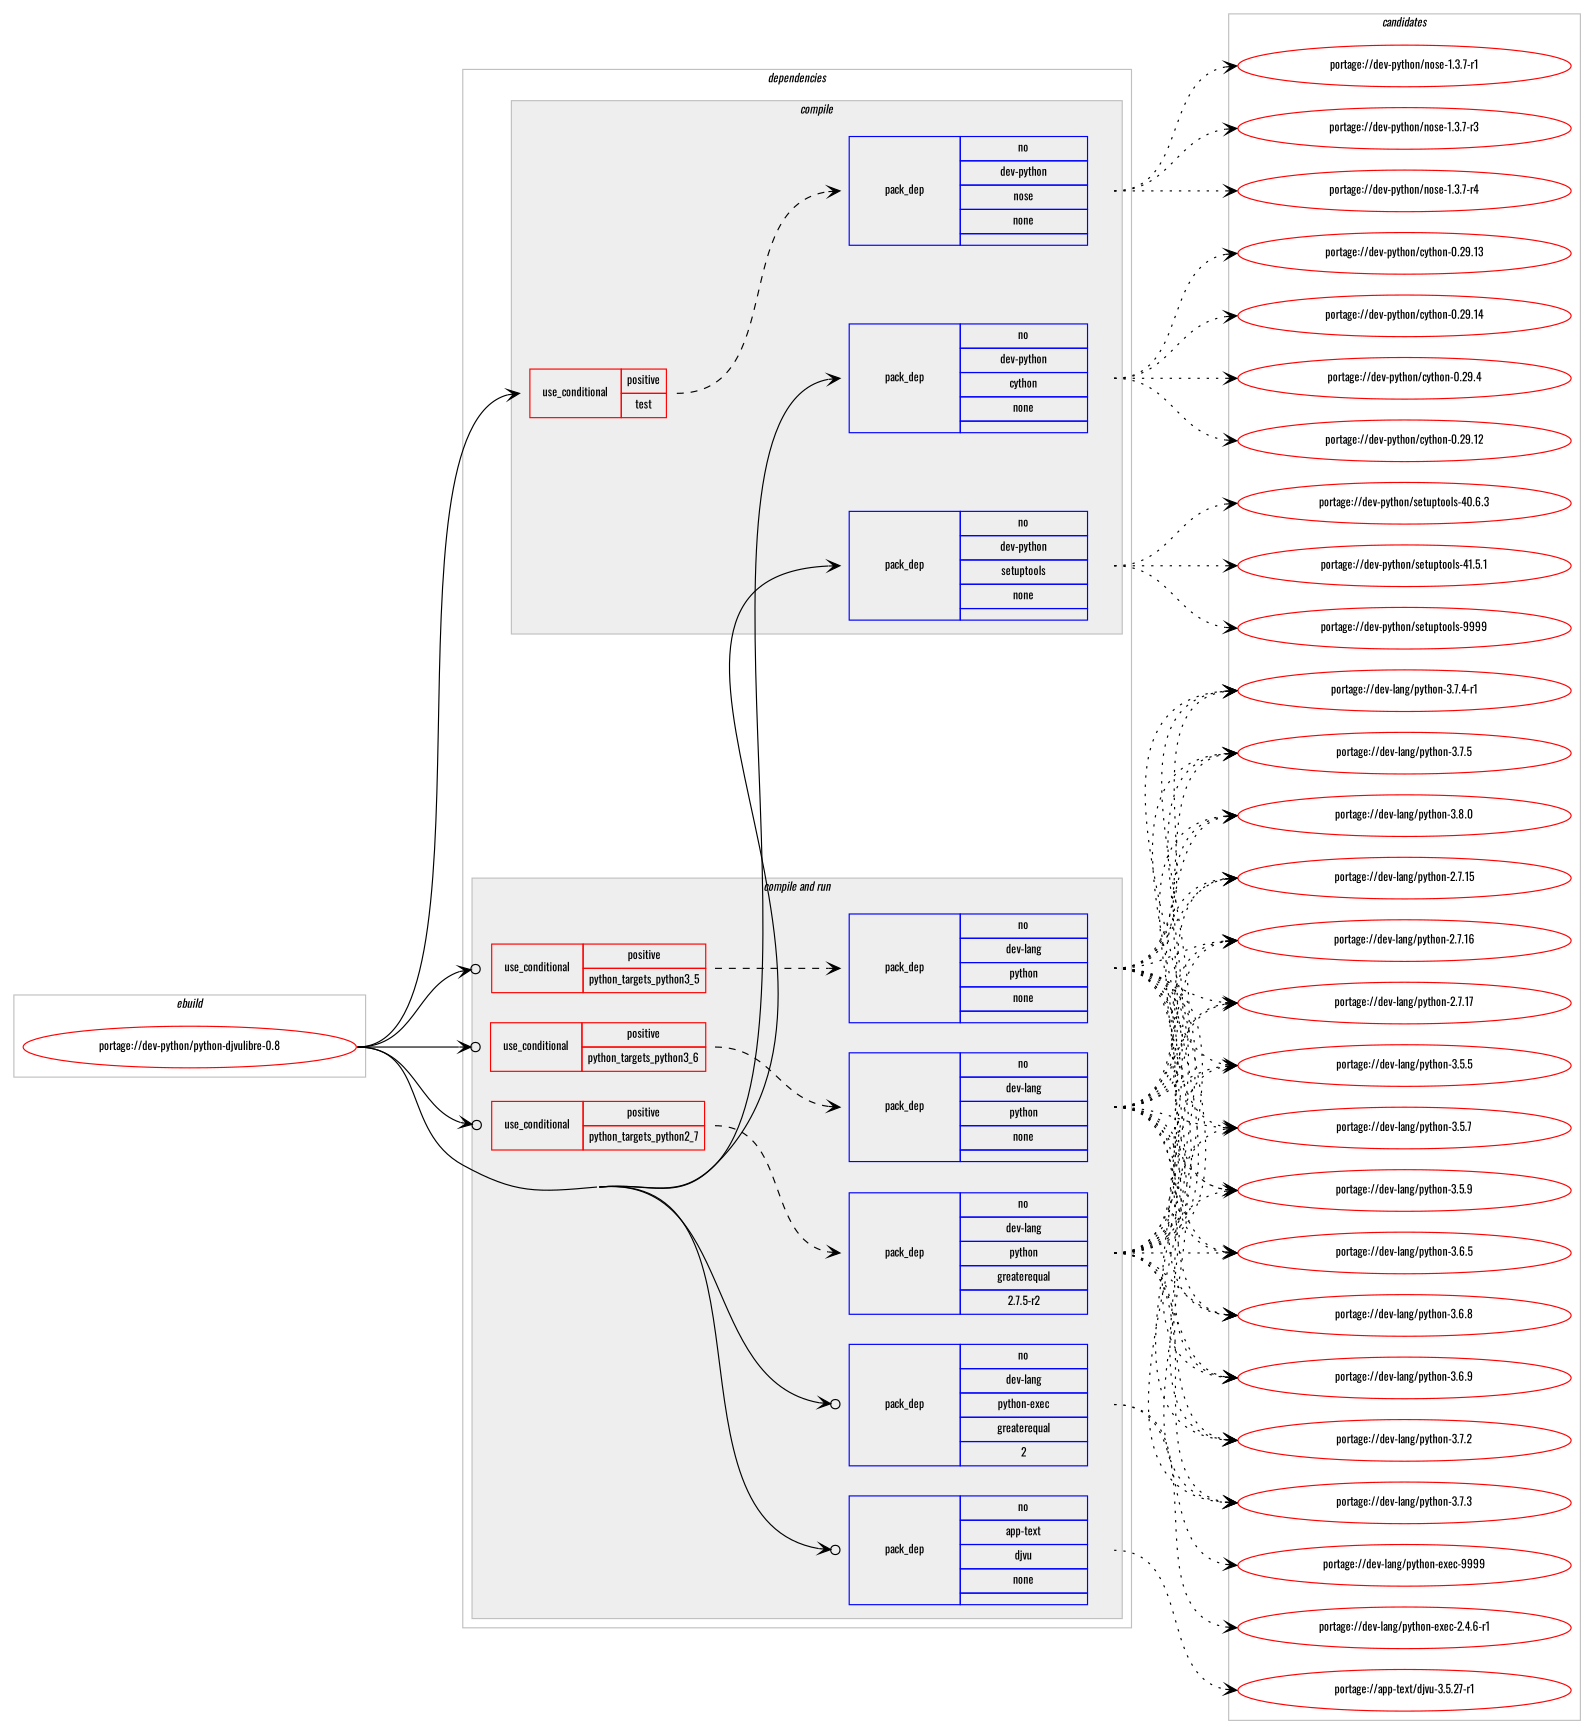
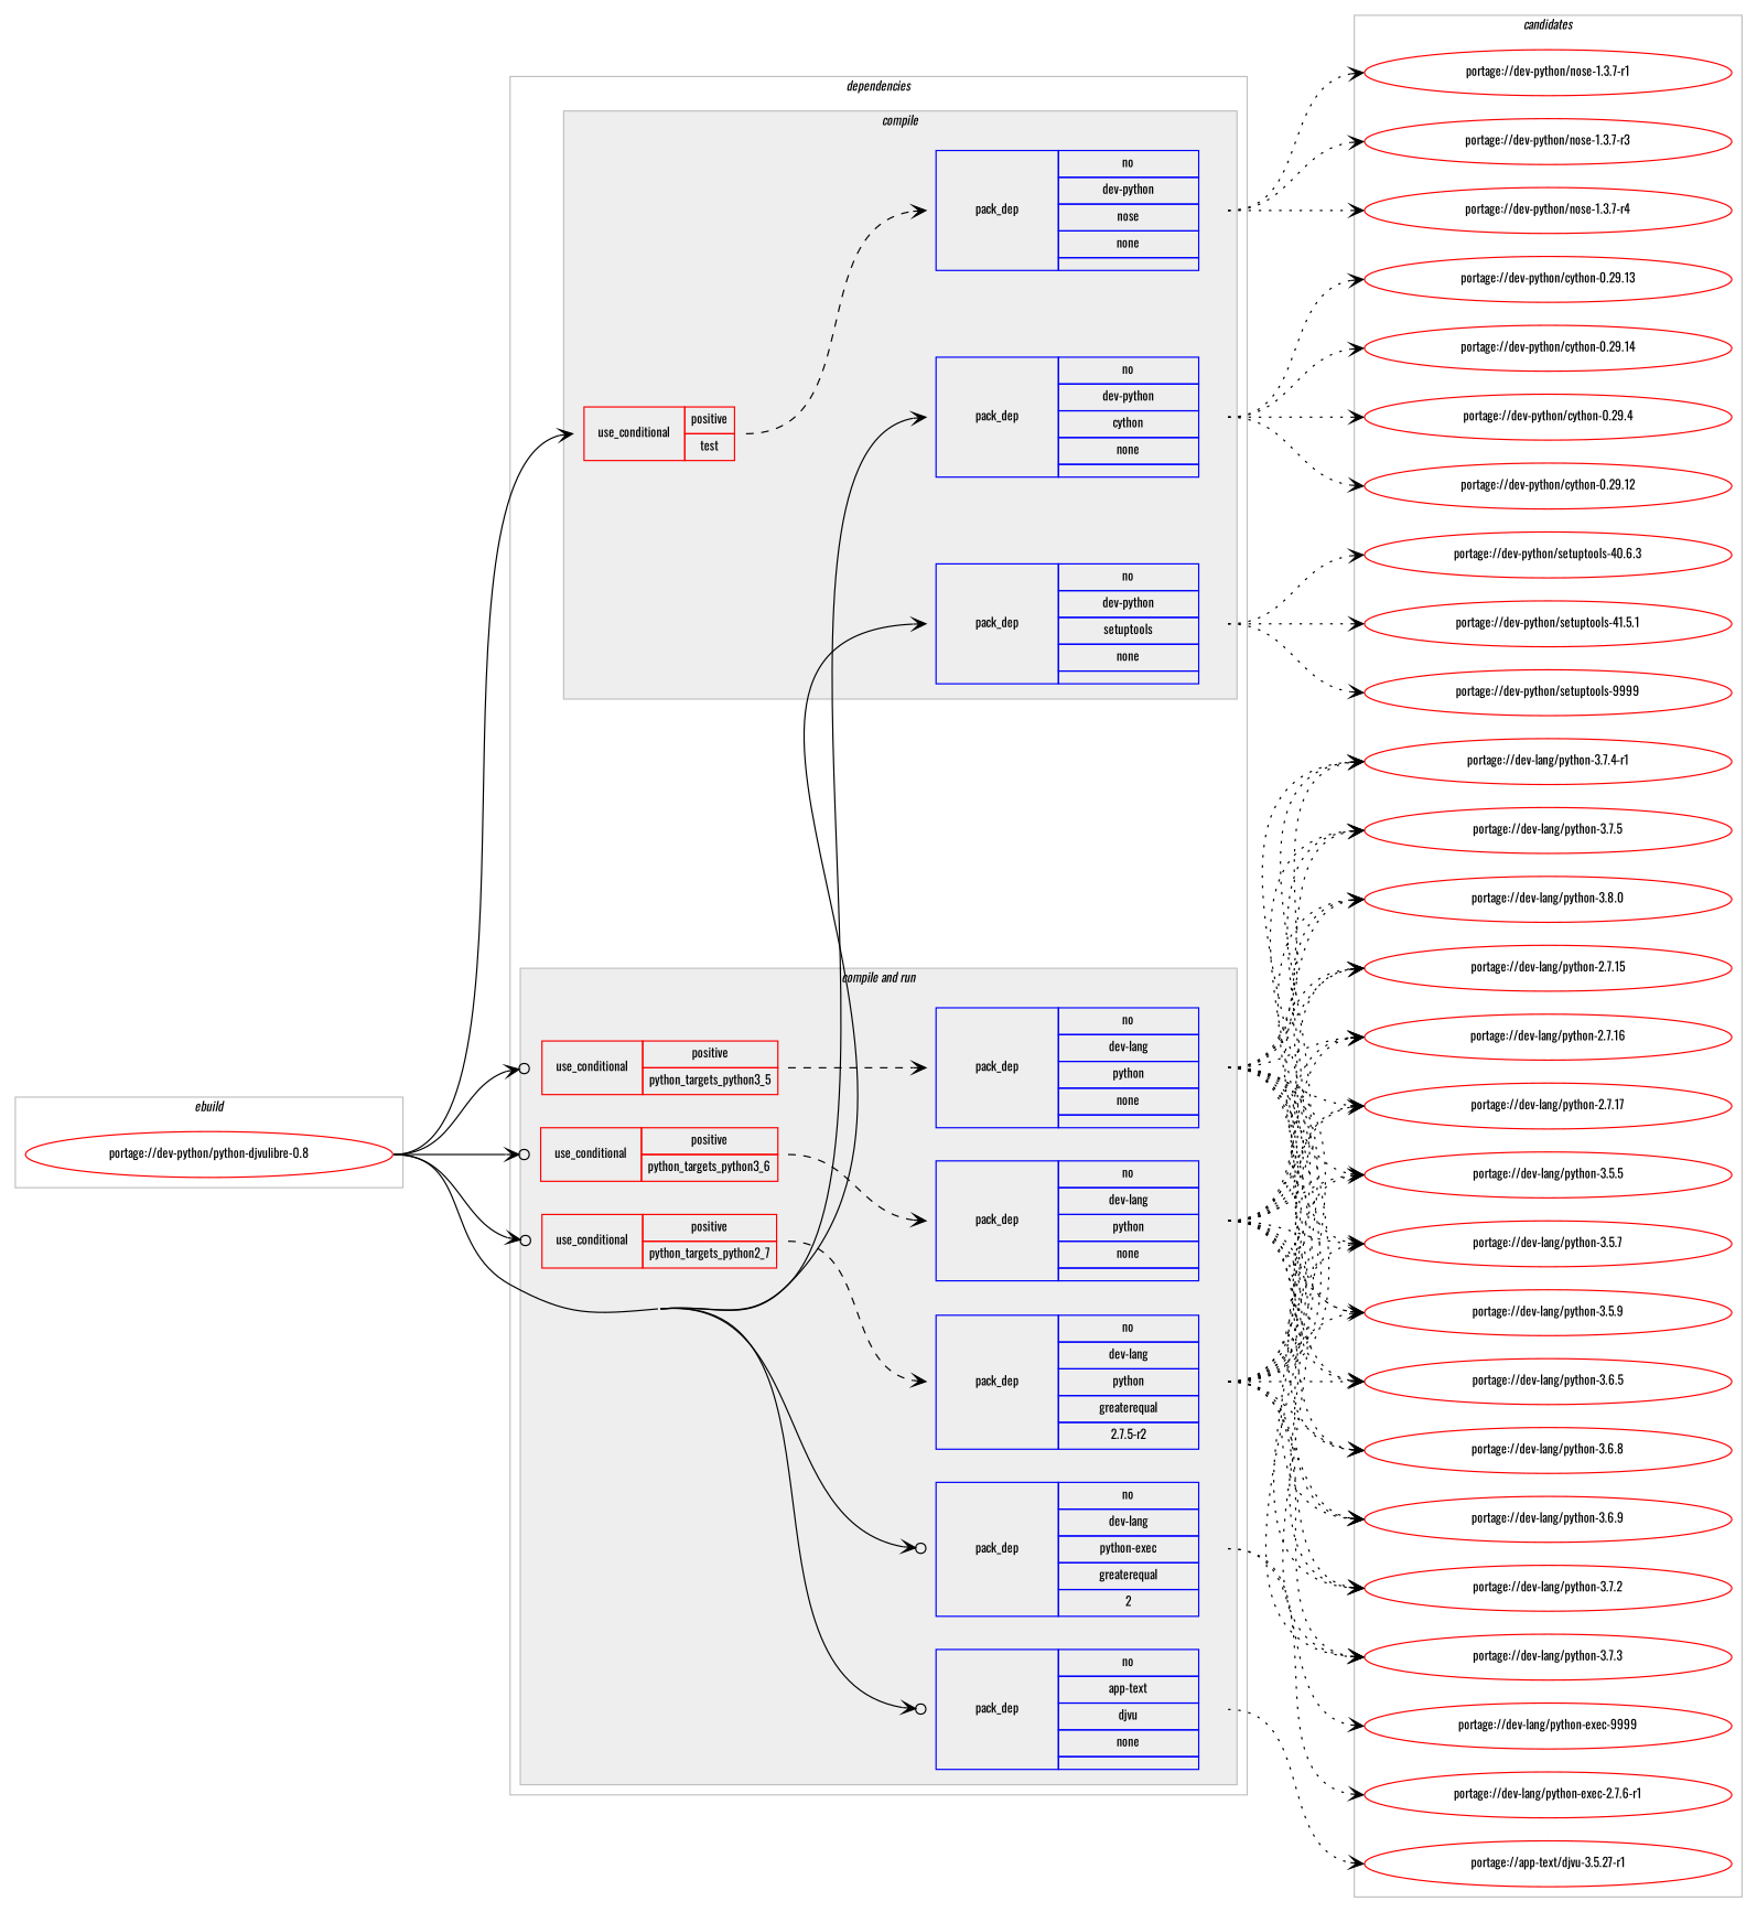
  digraph {
    compound=true
    concentrate=true
    fontname=Oswald
    fontsize=10
    newrank=true
    rankdir=LR
    ranksep=1.5
    node [color=red fontname=Oswald fontsize=10]
    edge [arrowhead=vee fontname=Oswald headport=w style=dotted tailport=e weight=100]
    n1 [label="portage://dev-python/python-djvulibre-0.8" width=4]
    n2 [color=blue label=<<TABLE BORDER="0" CELLBORDER="1" CELLSPACING="0" CELLPADDING="4" WIDTH="220"><TR><TD ROWSPAN="6" CELLPADDING="30">pack_dep</TD></TR><TR><TD WIDTH="110">no</TD></TR><TR><TD>dev-python</TD></TR><TR><TD>nose</TD></TR><TR><TD>none</TD></TR><TR><TD></TD></TR></TABLE>> shape=none]
    n3 [label=<<TABLE BORDER="0" CELLBORDER="1" CELLSPACING="0" CELLPADDING="4"><TR><TD ROWSPAN="3" CELLPADDING="10">use_conditional</TD></TR><TR><TD>positive</TD></TR><TR><TD>test</TD></TR></TABLE>> shape=none]
    n4 [color=blue label=<<TABLE BORDER="0" CELLBORDER="1" CELLSPACING="0" CELLPADDING="4" WIDTH="220"><TR><TD ROWSPAN="6" CELLPADDING="30">pack_dep</TD></TR><TR><TD WIDTH="110">no</TD></TR><TR><TD>dev-python</TD></TR><TR><TD>cython</TD></TR><TR><TD>none</TD></TR><TR><TD></TD></TR></TABLE>> shape=none]
    n5 [color=blue label=<<TABLE BORDER="0" CELLBORDER="1" CELLSPACING="0" CELLPADDING="4" WIDTH="220"><TR><TD ROWSPAN="6" CELLPADDING="30">pack_dep</TD></TR><TR><TD WIDTH="110">no</TD></TR><TR><TD>dev-python</TD></TR><TR><TD>setuptools</TD></TR><TR><TD>none</TD></TR><TR><TD></TD></TR></TABLE>> shape=none]
    n6 [color=blue label=<<TABLE BORDER="0" CELLBORDER="1" CELLSPACING="0" CELLPADDING="4" WIDTH="220"><TR><TD ROWSPAN="6" CELLPADDING="30">pack_dep</TD></TR><TR><TD WIDTH="110">no</TD></TR><TR><TD>dev-lang</TD></TR><TR><TD>python-exec</TD></TR><TR><TD>greaterequal</TD></TR><TR><TD>2</TD></TR></TABLE>> shape=none]
    n7 [color=blue label=<<TABLE BORDER="0" CELLBORDER="1" CELLSPACING="0" CELLPADDING="4" WIDTH="220"><TR><TD ROWSPAN="6" CELLPADDING="30">pack_dep</TD></TR><TR><TD WIDTH="110">no</TD></TR><TR><TD>dev-lang</TD></TR><TR><TD>python</TD></TR><TR><TD>greaterequal</TD></TR><TR><TD>2.7.5-r2</TD></TR></TABLE>> shape=none]
    n8 [label=<<TABLE BORDER="0" CELLBORDER="1" CELLSPACING="0" CELLPADDING="4"><TR><TD ROWSPAN="3" CELLPADDING="10">use_conditional</TD></TR><TR><TD>positive</TD></TR><TR><TD>python_targets_python2_7</TD></TR></TABLE>> shape=none]
    n9 [color=blue label=<<TABLE BORDER="0" CELLBORDER="1" CELLSPACING="0" CELLPADDING="4" WIDTH="220"><TR><TD ROWSPAN="6" CELLPADDING="30">pack_dep</TD></TR><TR><TD WIDTH="110">no</TD></TR><TR><TD>dev-lang</TD></TR><TR><TD>python</TD></TR><TR><TD>none</TD></TR><TR><TD></TD></TR></TABLE>> shape=none]
    n10 [label=<<TABLE BORDER="0" CELLBORDER="1" CELLSPACING="0" CELLPADDING="4"><TR><TD ROWSPAN="3" CELLPADDING="10">use_conditional</TD></TR><TR><TD>positive</TD></TR><TR><TD>python_targets_python3_5</TD></TR></TABLE>> shape=none]
    n11 [color=blue label=<<TABLE BORDER="0" CELLBORDER="1" CELLSPACING="0" CELLPADDING="4" WIDTH="220"><TR><TD ROWSPAN="6" CELLPADDING="30">pack_dep</TD></TR><TR><TD WIDTH="110">no</TD></TR><TR><TD>dev-lang</TD></TR><TR><TD>python</TD></TR><TR><TD>none</TD></TR><TR><TD></TD></TR></TABLE>> shape=none]
    n12 [label=<<TABLE BORDER="0" CELLBORDER="1" CELLSPACING="0" CELLPADDING="4"><TR><TD ROWSPAN="3" CELLPADDING="10">use_conditional</TD></TR><TR><TD>positive</TD></TR><TR><TD>python_targets_python3_6</TD></TR></TABLE>> shape=none]
    n13 [color=blue label=<<TABLE BORDER="0" CELLBORDER="1" CELLSPACING="0" CELLPADDING="4" WIDTH="220"><TR><TD ROWSPAN="6" CELLPADDING="30">pack_dep</TD></TR><TR><TD WIDTH="110">no</TD></TR><TR><TD>app-text</TD></TR><TR><TD>djvu</TD></TR><TR><TD>none</TD></TR><TR><TD></TD></TR></TABLE>> shape=none]
    n14 [label="portage://dev-python/nose-1.3.7-r1" width=4]
    n15 [label="portage://dev-python/nose-1.3.7-r3" width=4]
    n16 [label="portage://dev-python/nose-1.3.7-r4" width=4]
    n17 [label="portage://dev-python/cython-0.29.12" width=4]
    n18 [label="portage://dev-python/cython-0.29.13" width=4]
    n19 [label="portage://dev-python/cython-0.29.14" width=4]
    n20 [label="portage://dev-python/cython-0.29.4" width=4]
    n21 [label="portage://dev-python/setuptools-40.6.3" width=4]
    n22 [label="portage://dev-python/setuptools-41.5.1" width=4]
    n23 [label="portage://dev-python/setuptools-9999" width=4]
    n24 [label="portage://dev-lang/python-2.7.15" width=4]
    n25 [label="portage://dev-lang/python-2.7.16" width=4]
    n26 [label="portage://dev-lang/python-2.7.17" width=4]
    n27 [label="portage://dev-lang/python-3.5.5" width=4]
    n28 [label="portage://dev-lang/python-3.5.7" width=4]
    n29 [label="portage://dev-lang/python-3.5.9" width=4]
    n30 [label="portage://dev-lang/python-3.6.5" width=4]
    n31 [label="portage://dev-lang/python-3.6.8" width=4]
    n32 [label="portage://dev-lang/python-3.6.9" width=4]
    n33 [label="portage://dev-lang/python-3.7.2" width=4]
    n34 [label="portage://dev-lang/python-3.7.3" width=4]
    n35 [label="portage://dev-lang/python-3.7.4-r1" width=4]
    n36 [label="portage://dev-lang/python-3.7.5" width=4]
    n37 [label="portage://dev-lang/python-3.8.0" width=4]
    n38 [label="portage://app-text/djvu-3.5.27-r1" width=4]
-   n39 [label="portage://dev-lang/python-exec-2.4.6-r1" width=4]
+   n39 [label="portage://dev-lang/python-exec-2.7.6-r1" width=4]
    n40 [label="portage://dev-lang/python-exec-9999" width=4]
    subgraph cluster_1 {
      color=gray
      label=<<i>ebuild</i>>
      rank=same
      n1
    }
    subgraph cluster_2 {
      color=gray
      label=<<i>dependencies</i>>
      subgraph cluster_3 {
        color=gray
        fillcolor="#eeeeee"
        label=<<i>compile</i>>
        style=filled
        subgraph sub_4 {
          color=gray
          fillcolor="#eeeeee"
          label=<<i>compile</i>>
          style=filled
          n3
          subgraph sub_5 {
            color=gray
            fillcolor="#eeeeee"
            label=<<i>compile</i>>
            style=filled
            n2
          }
        }
        subgraph sub_6 {
          color=gray
          fillcolor="#eeeeee"
          label=<<i>compile</i>>
          style=filled
          n4
        }
        subgraph sub_7 {
          color=gray
          fillcolor="#eeeeee"
          label=<<i>compile</i>>
          style=filled
          n5
        }
      }
      subgraph cluster_8 {
        color=gray
        fillcolor="#eeeeee"
        label=<<i>compile and run</i>>
        style=filled
        subgraph sub_9 {
          color=gray
          fillcolor="#eeeeee"
          label=<<i>compile and run</i>>
          style=filled
          n6
        }
        subgraph sub_10 {
          color=gray
          fillcolor="#eeeeee"
          label=<<i>compile and run</i>>
          style=filled
          n8
          subgraph sub_11 {
            color=gray
            fillcolor="#eeeeee"
            label=<<i>compile and run</i>>
            style=filled
            n7
          }
        }
        subgraph sub_12 {
          color=gray
          fillcolor="#eeeeee"
          label=<<i>compile and run</i>>
          style=filled
          n10
          subgraph sub_13 {
            color=gray
            fillcolor="#eeeeee"
            label=<<i>compile and run</i>>
            style=filled
            n9
          }
        }
        subgraph sub_14 {
          color=gray
          fillcolor="#eeeeee"
          label=<<i>compile and run</i>>
          style=filled
          n12
          subgraph sub_15 {
            color=gray
            fillcolor="#eeeeee"
            label=<<i>compile and run</i>>
            style=filled
            n11
          }
        }
        subgraph sub_16 {
          color=gray
          fillcolor="#eeeeee"
          label=<<i>compile and run</i>>
          style=filled
          n13
        }
      }
      subgraph cluster_17 {
        color=gray
        fillcolor="#eeeeee"
        label=<<i>run</i>>
        style=filled
      }
    }
    subgraph cluster_18 {
      color=gray
      label=<<i>candidates</i>>
      rank=same
      subgraph sub_19 {
        color=black
        label=<<i>candidates</i>>
        nodesep=1
        rank=same
        n14
        n15
        n16
      }
      subgraph sub_20 {
        color=black
        label=<<i>candidates</i>>
        nodesep=1
        rank=same
        n17
        n18
        n19
        n20
      }
      subgraph sub_21 {
        color=black
        label=<<i>candidates</i>>
        nodesep=1
        rank=same
        n21
        n22
        n23
      }
      subgraph sub_22 {
        color=black
        label=<<i>candidates</i>>
        nodesep=1
        rank=same
        n24
        n25
        n26
        n27
        n28
        n29
        n30
        n31
        n32
        n33
        n34
        n35
        n36
        n37
      }
      subgraph sub_23 {
        color=black
        label=<<i>candidates</i>>
        nodesep=1
        rank=same
        n24
        n25
        n26
        n27
        n28
        n29
        n30
        n31
        n32
        n33
        n34
        n35
        n36
        n37
      }
      subgraph sub_24 {
        color=black
        label=<<i>candidates</i>>
        nodesep=1
        rank=same
        n24
        n25
        n26
        n27
        n28
        n29
        n30
        n31
        n32
        n33
        n34
        n35
        n36
        n37
      }
      subgraph sub_25 {
        color=black
        label=<<i>candidates</i>>
        nodesep=1
        rank=same
        n38
      }
      subgraph sub_26 {
        color=black
        label=<<i>candidates</i>>
        nodesep=1
        rank=same
        n39
        n40
      }
    }
    n1 -> n3 [style=solid weight=20]
    n1 -> n4 [style=solid weight=20]
    n1 -> n5 [style=solid weight=20]
    n1 -> n6 [arrowhead=odotvee style=solid weight=20]
    n1 -> n8 [arrowhead=odotvee style=solid weight=20]
    n1 -> n10 [arrowhead=odotvee style=solid weight=20]
    n1 -> n12 [arrowhead=odotvee style=solid weight=20]
    n1 -> n13 [arrowhead=odotvee style=solid weight=20]
    n2 -> n14
    n2 -> n15
    n2 -> n16
    n3 -> n2 [style=dashed weight=20]
    n4 -> n17
    n4 -> n18
    n4 -> n19
    n4 -> n20
    n5 -> n21
    n5 -> n22
    n5 -> n23
    n6 -> n39
    n6 -> n40
    n7 -> n24
    n7 -> n25
    n7 -> n26
    n7 -> n27
    n7 -> n28
    n7 -> n29
    n7 -> n30
    n7 -> n31
    n7 -> n32
    n7 -> n33
    n7 -> n34
    n7 -> n35
    n7 -> n36
    n7 -> n37
    n8 -> n7 [style=dashed weight=20]
    n9 -> n24
    n9 -> n25
    n9 -> n26
    n9 -> n27
    n9 -> n28
    n9 -> n29
    n9 -> n30
    n9 -> n31
    n9 -> n32
    n9 -> n33
    n9 -> n34
    n9 -> n35
    n9 -> n36
    n9 -> n37
    n10 -> n9 [style=dashed weight=20]
    n11 -> n24
    n11 -> n25
    n11 -> n26
    n11 -> n27
    n11 -> n28
    n11 -> n29
    n11 -> n30
    n11 -> n31
    n11 -> n32
    n11 -> n33
    n11 -> n34
    n11 -> n35
    n11 -> n36
    n11 -> n37
    n12 -> n11 [style=dashed weight=20]
    n13 -> n38
  }
